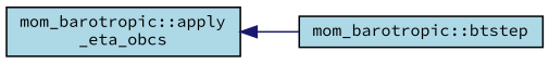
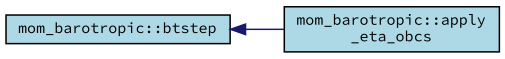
  digraph {
    rankdir=LR
    fontname="Source Code Pro"
    node [color=black fillcolor=lightblue fontname="Source Code Pro" fontsize=10 shape=record style=filled]
    n1 [fontcolor=black height=0.2 label="mom_barotropic::apply\l_eta_obcs" width=0.4]
    n2 [height=0.2 label="mom_barotropic::btstep" width=0.4]
-   n1 -> n2 [color=midnightblue dir=back fontname="Source Code Pro" fontsize=10 labelfontname=Helvetica labelfontsize=10 style=solid]
+   n2 -> n1 [color=midnightblue dir=back fontname="Source Code Pro" fontsize=10 labelfontname=Helvetica labelfontsize=10 style=solid]
  }
